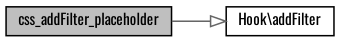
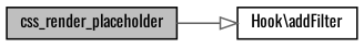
  digraph {
    rankdir=LR
    fontname=Oswald
    node [color=black fontname=Oswald fontsize=10 shape=record style=filled]
-   n1 [fillcolor=grey75 fontcolor=black height=0.2 label=css_addFilter_placeholder width=0.4]
+   n1 [fillcolor=grey75 fontcolor=black height=0.2 label=css_render_placeholder width=0.4]
    n2 [fillcolor=white height=0.2 label="Hook\\addFilter" width=0.4]
    n1 -> n2 [color=gray40 fontname=Oswald fontsize=10 labelfontname=Helvetica labelfontsize=10 style=solid arrowhead=onormal]
  }
